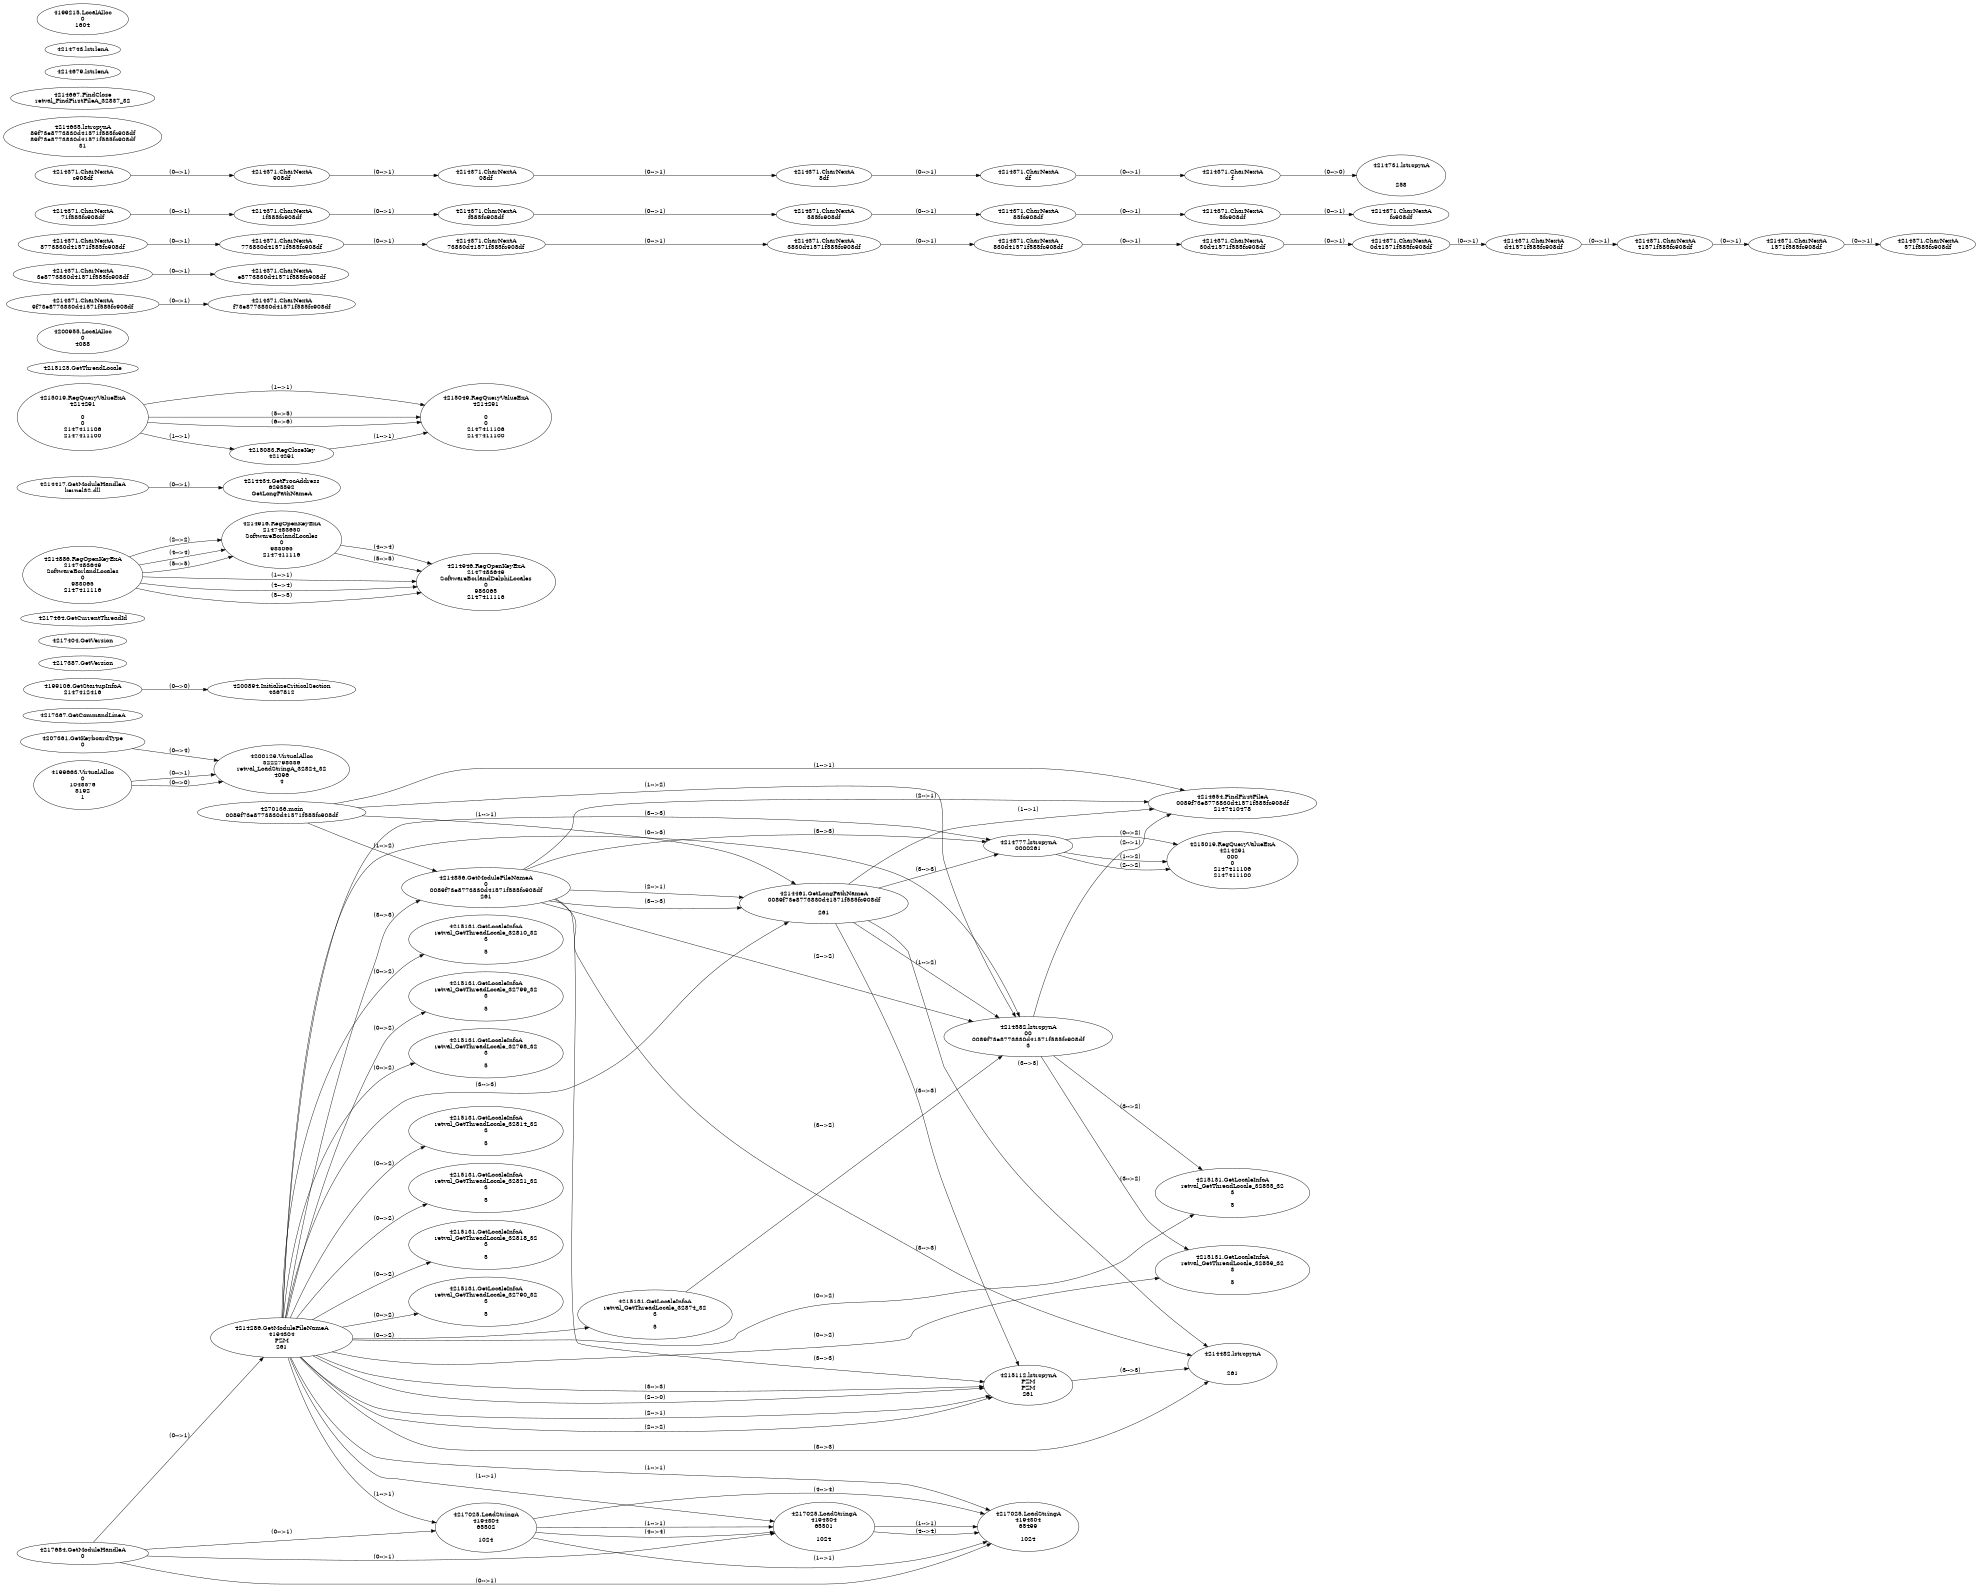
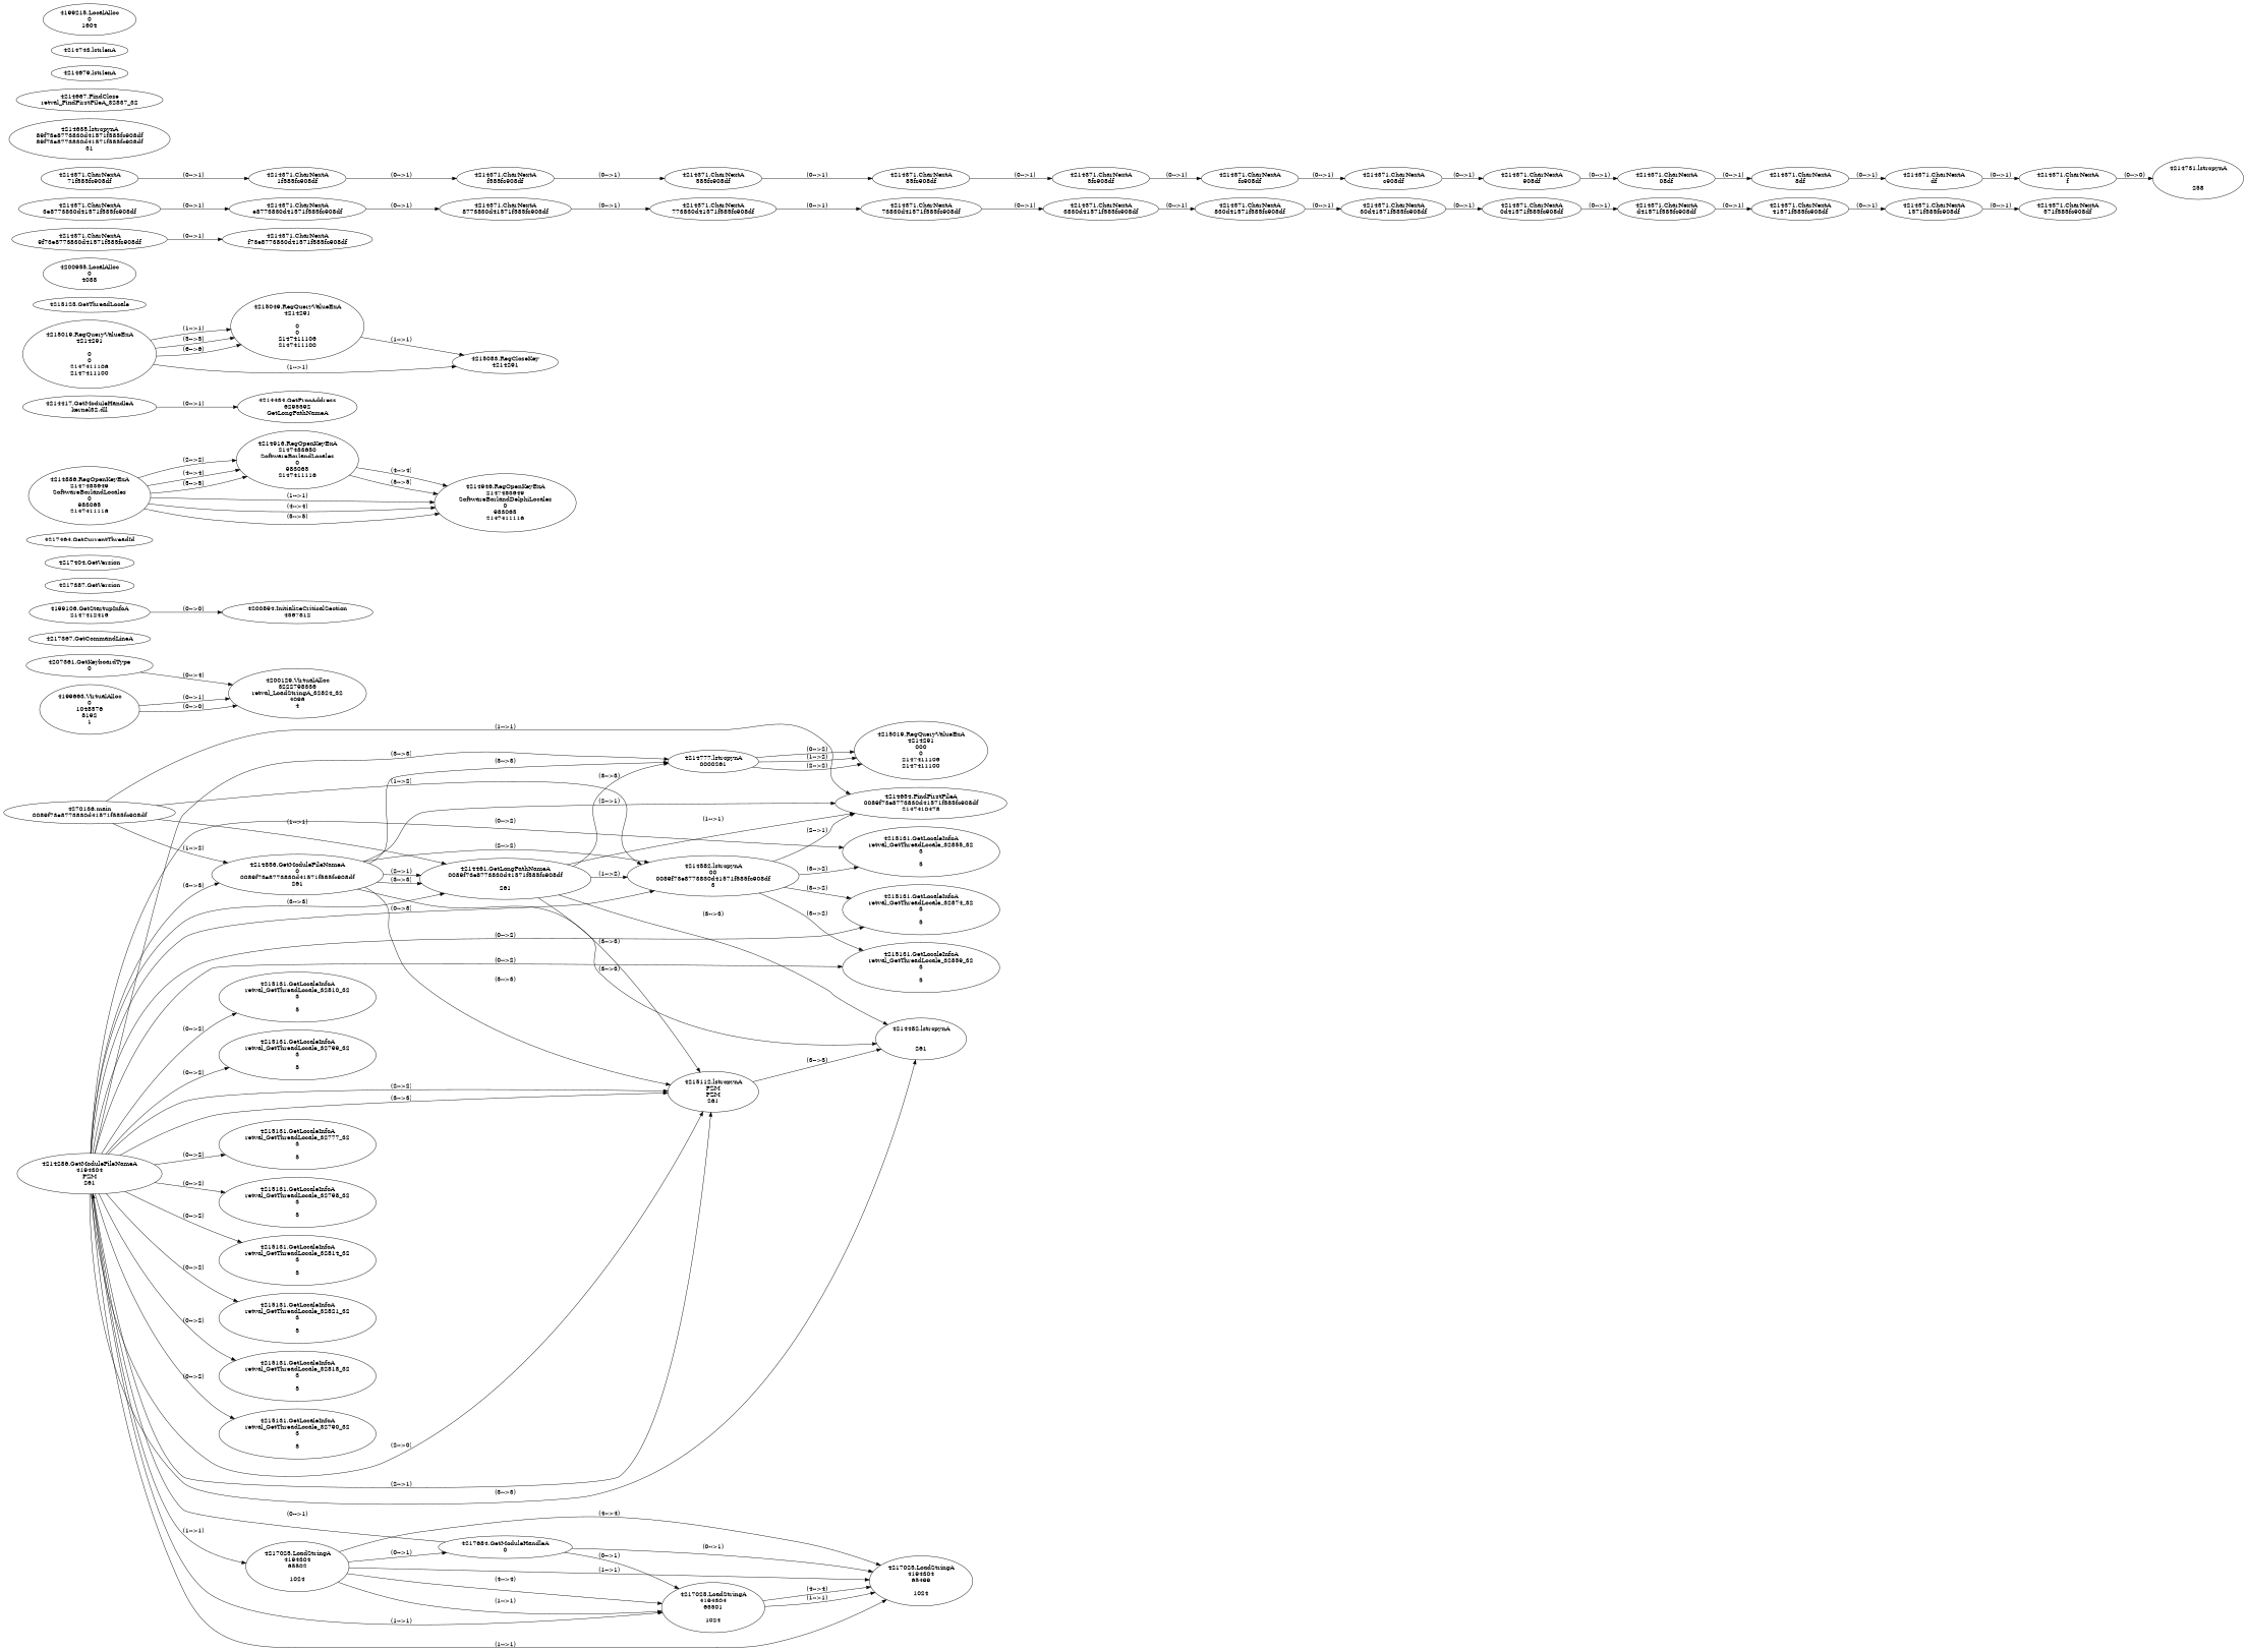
  digraph {
    rankdir=LR
    n1 [label="4270136.main\n0089f73e8773830d41571f585fc908df"]
    n2 [label="4214856.GetModuleFileNameA\n0\n0089f73e8773830d41571f585fc908df\n261"]
    n3 [label="4214461.GetLongPathNameA\n0089f73e8773830d41571f585fc908df\n\n261"]
    n4 [label="4214582.lstrcpynA\n00\n0089f73e8773830d41571f585fc908df\n3"]
    n5 [label="4214654.FindFirstFileA\n0089f73e8773830d41571f585fc908df\n2147410478"]
    n6 [label="4214482.lstrcpynA\n\n\n261"]
    n7 [label="4215112.lstrcpynA\nPZM\nPZM\n261"]
    n8 [label="4214777.lstrcpynA\n0000261"]
    n9 [label="4215131.GetLocaleInfoA\nretval_GetThreadLocale_32874_32\n3\n\n5"]
    n10 [label="4215131.GetLocaleInfoA\nretval_GetThreadLocale_32855_32\n3\n\n5"]
    n11 [label="4215131.GetLocaleInfoA\nretval_GetThreadLocale_32859_32\n3\n\n5"]
    n12 [label="4217684.GetModuleHandleA\n0"]
    n13 [label="4214286.GetModuleFileNameA\n4194304\nPZM\n261"]
    n14 [label="4217025.LoadStringA\n4194304\n65502\n\n1024"]
    n15 [label="4217025.LoadStringA\n4194304\n65501\n\n1024"]
    n16 [label="4217025.LoadStringA\n4194304\n65499\n\n1024"]
    n17 [label="4215131.GetLocaleInfoA\nretval_GetThreadLocale_32810_32\n3\n\n5"]
    n18 [label="4215131.GetLocaleInfoA\nretval_GetThreadLocale_32799_32\n3\n\n5"]
+   n19 [label="4215131.GetLocaleInfoA\nretval_GetThreadLocale_32777_32\n3\n\n5"]
    n20 [label="4215131.GetLocaleInfoA\nretval_GetThreadLocale_32798_32\n3\n\n5"]
    n21 [label="4215131.GetLocaleInfoA\nretval_GetThreadLocale_32814_32\n3\n\n5"]
    n22 [label="4215131.GetLocaleInfoA\nretval_GetThreadLocale_32821_32\n3\n\n5"]
    n23 [label="4215131.GetLocaleInfoA\nretval_GetThreadLocale_32818_32\n3\n\n5"]
    n24 [label="4215131.GetLocaleInfoA\nretval_GetThreadLocale_32790_32\n3\n\n5"]
    n25 [label="4207361.GetKeyboardType\n0"]
    n26 [label="4200129.VirtualAlloc\n3222798336\nretval_LoadStringA_32824_32\n4096\n4"]
    n27 [label="4217367.GetCommandLineA\n"]
    n28 [label="4199106.GetStartupInfoA\n2147412416"]
    n29 [label="4200894.InitializeCriticalSection\n4367812"]
    n30 [label="4217387.GetVersion\n"]
    n31 [label="4217404.GetVersion\n"]
    n32 [label="4217464.GetCurrentThreadId\n"]
    n33 [label="4215019.RegQueryValueExA\n4214291\n000\n0\n2147411106\n2147411100"]
    n34 [label="4214886.RegOpenKeyExA\n2147483649\nSoftware\Borland\Locales\n0\n983065\n2147411116"]
    n35 [label="4214916.RegOpenKeyExA\n2147483650\nSoftware\Borland\Locales\n0\n983065\n2147411116"]
    n36 [label="4214946.RegOpenKeyExA\n2147483649\nSoftware\Borland\Delphi\Locales\n0\n983065\n2147411116"]
    n37 [label="4214417.GetModuleHandleA\nkernel32.dll"]
    n38 [label="4214434.GetProcAddress\n6295592\nGetLongPathNameA"]
    n39 [label="4215019.RegQueryValueExA\n4214291\n\n0\n0\n2147411106\n2147411100"]
    n40 [label="4215049.RegQueryValueExA\n4214291\n\n0\n0\n2147411106\n2147411100"]
    n41 [label="4215083.RegCloseKey\n4214291"]
    n42 [label="4215125.GetThreadLocale\n"]
    n43 [label="4200955.LocalAlloc\n0\n4088"]
    n44 [label="4214371.CharNextA\n9f73e8773830d41571f585fc908df"]
    n45 [label="4214371.CharNextA\nf73e8773830d41571f585fc908df"]
    n46 [label="4214371.CharNextA\n3e8773830d41571f585fc908df"]
    n47 [label="4214371.CharNextA\ne8773830d41571f585fc908df"]
    n48 [label="4214371.CharNextA\n8773830d41571f585fc908df"]
    n49 [label="4214371.CharNextA\n773830d41571f585fc908df"]
    n50 [label="4214371.CharNextA\n73830d41571f585fc908df"]
    n51 [label="4214371.CharNextA\n3830d41571f585fc908df"]
    n52 [label="4214371.CharNextA\n830d41571f585fc908df"]
    n53 [label="4214371.CharNextA\n30d41571f585fc908df"]
    n54 [label="4214371.CharNextA\n0d41571f585fc908df"]
    n55 [label="4214371.CharNextA\nd41571f585fc908df"]
    n56 [label="4214371.CharNextA\n41571f585fc908df"]
    n57 [label="4214371.CharNextA\n1571f585fc908df"]
    n58 [label="4214371.CharNextA\n571f585fc908df"]
    n59 [label="4214371.CharNextA\n71f585fc908df"]
    n60 [label="4214371.CharNextA\n1f585fc908df"]
    n61 [label="4214371.CharNextA\nf585fc908df"]
    n62 [label="4214371.CharNextA\n585fc908df"]
    n63 [label="4214371.CharNextA\n85fc908df"]
    n64 [label="4214371.CharNextA\n5fc908df"]
    n65 [label="4214371.CharNextA\nfc908df"]
    n66 [label="4214371.CharNextA\nc908df"]
    n67 [label="4214371.CharNextA\n908df"]
    n68 [label="4214371.CharNextA\n08df"]
    n69 [label="4214371.CharNextA\n8df"]
    n70 [label="4214371.CharNextA\ndf"]
    n71 [label="4214371.CharNextA\nf"]
    n72 [label="4214731.lstrcpynA\n\n\n258"]
    n73 [label="4214635.lstrcpynA\n89f73e8773830d41571f585fc908df\n89f73e8773830d41571f585fc908df\n31"]
    n74 [label="4214667.FindClose\nretval_FindFirstFileA_32837_32"]
    n75 [label="4214679.lstrlenA\n"]
    n76 [label="4214743.lstrlenA\n"]
    n77 [label="4199663.VirtualAlloc\n0\n1048576\n8192\n1"]
    n78 [label="4199215.LocalAlloc\n0\n1604"]
    n1 -> n2 [label="(1-->2)"]
    n1 -> n3 [label="(1-->1)"]
    n1 -> n4 [label="(1-->2)"]
    n1 -> n5 [label="(1-->1)"]
    n2 -> n3 [label="(2-->1)"]
    n2 -> n3 [label="(3-->3)"]
    n2 -> n4 [label="(2-->2)"]
    n2 -> n5 [label="(2-->1)"]
    n2 -> n6 [label="(3-->3)"]
    n2 -> n7 [label="(3-->3)"]
    n2 -> n8 [label="(3-->3)"]
    n3 -> n4 [label="(1-->2)"]
    n3 -> n5 [label="(1-->1)"]
    n3 -> n6 [label="(3-->3)"]
    n3 -> n7 [label="(3-->3)"]
    n3 -> n8 [label="(3-->3)"]
    n4 -> n5 [label="(2-->1)"]
-   n9 -> n4 [label="(3-->2)"]
+   n4 -> n9 [label="(3-->2)"]
    n4 -> n10 [label="(3-->2)"]
    n4 -> n11 [label="(3-->2)"]
    n7 -> n6 [label="(3-->3)"]
    n8 -> n33 [label="(1-->2)"]
    n8 -> n33 [label="(2-->2)"]
    n8 -> n33 [label="(0-->2)"]
    n12 -> n13 [label="(0-->1)"]
-   n12 -> n14 [label="(0-->1)"]
+   n14 -> n12 [label="(0-->1)"]
    n12 -> n15 [label="(0-->1)"]
    n12 -> n16 [label="(0-->1)"]
    n13 -> n2 [label="(3-->3)"]
    n13 -> n3 [label="(3-->3)"]
    n13 -> n4 [label="(0-->3)"]
    n13 -> n6 [label="(3-->3)"]
    n13 -> n7 [label="(2-->1)"]
    n13 -> n7 [label="(2-->2)"]
    n13 -> n7 [label="(3-->3)"]
    n13 -> n7 [label="(2-->0)"]
    n13 -> n8 [label="(3-->3)"]
    n13 -> n9 [label="(0-->2)"]
    n13 -> n10 [label="(0-->2)"]
    n13 -> n11 [label="(0-->2)"]
    n13 -> n14 [label="(1-->1)"]
    n13 -> n15 [label="(1-->1)"]
    n13 -> n16 [label="(1-->1)"]
    n13 -> n17 [label="(0-->2)"]
    n13 -> n18 [label="(0-->2)"]
+   n13 -> n19 [label="(0-->2)"]
    n13 -> n20 [label="(0-->2)"]
    n13 -> n21 [label="(0-->2)"]
    n13 -> n22 [label="(0-->2)"]
    n13 -> n23 [label="(0-->2)"]
    n13 -> n24 [label="(0-->2)"]
    n14 -> n15 [label="(1-->1)"]
    n14 -> n15 [label="(4-->4)"]
    n14 -> n16 [label="(1-->1)"]
    n14 -> n16 [label="(4-->4)"]
    n15 -> n16 [label="(1-->1)"]
    n15 -> n16 [label="(4-->4)"]
    n25 -> n26 [label="(0-->4)"]
    n28 -> n29 [label="(0-->0)"]
    n34 -> n35 [label="(2-->2)"]
    n34 -> n35 [label="(4-->4)"]
    n34 -> n35 [label="(5-->5)"]
    n34 -> n36 [label="(1-->1)"]
    n34 -> n36 [label="(4-->4)"]
    n34 -> n36 [label="(5-->5)"]
    n35 -> n36 [label="(4-->4)"]
    n35 -> n36 [label="(5-->5)"]
    n37 -> n38 [label="(0-->1)"]
    n39 -> n40 [label="(1-->1)"]
    n39 -> n40 [label="(5-->5)"]
    n39 -> n40 [label="(6-->6)"]
    n39 -> n41 [label="(1-->1)"]
-   n41 -> n40 [label="(1-->1)"]
+   n40 -> n41 [label="(1-->1)"]
    n44 -> n45 [label="(0-->1)"]
    n46 -> n47 [label="(0-->1)"]
+   n47 -> n48 [label="(0-->1)"]
    n48 -> n49 [label="(0-->1)"]
    n49 -> n50 [label="(0-->1)"]
    n50 -> n51 [label="(0-->1)"]
    n51 -> n52 [label="(0-->1)"]
    n52 -> n53 [label="(0-->1)"]
    n53 -> n54 [label="(0-->1)"]
    n54 -> n55 [label="(0-->1)"]
    n55 -> n56 [label="(0-->1)"]
    n56 -> n57 [label="(0-->1)"]
    n57 -> n58 [label="(0-->1)"]
    n59 -> n60 [label="(0-->1)"]
    n60 -> n61 [label="(0-->1)"]
    n61 -> n62 [label="(0-->1)"]
    n62 -> n63 [label="(0-->1)"]
    n63 -> n64 [label="(0-->1)"]
    n64 -> n65 [label="(0-->1)"]
+   n65 -> n66 [label="(0-->1)"]
    n66 -> n67 [label="(0-->1)"]
    n67 -> n68 [label="(0-->1)"]
    n68 -> n69 [label="(0-->1)"]
    n69 -> n70 [label="(0-->1)"]
    n70 -> n71 [label="(0-->1)"]
    n71 -> n72 [label="(0-->0)"]
    n77 -> n26 [label="(0-->1)"]
    n77 -> n26 [label="(0-->0)"]
  }
